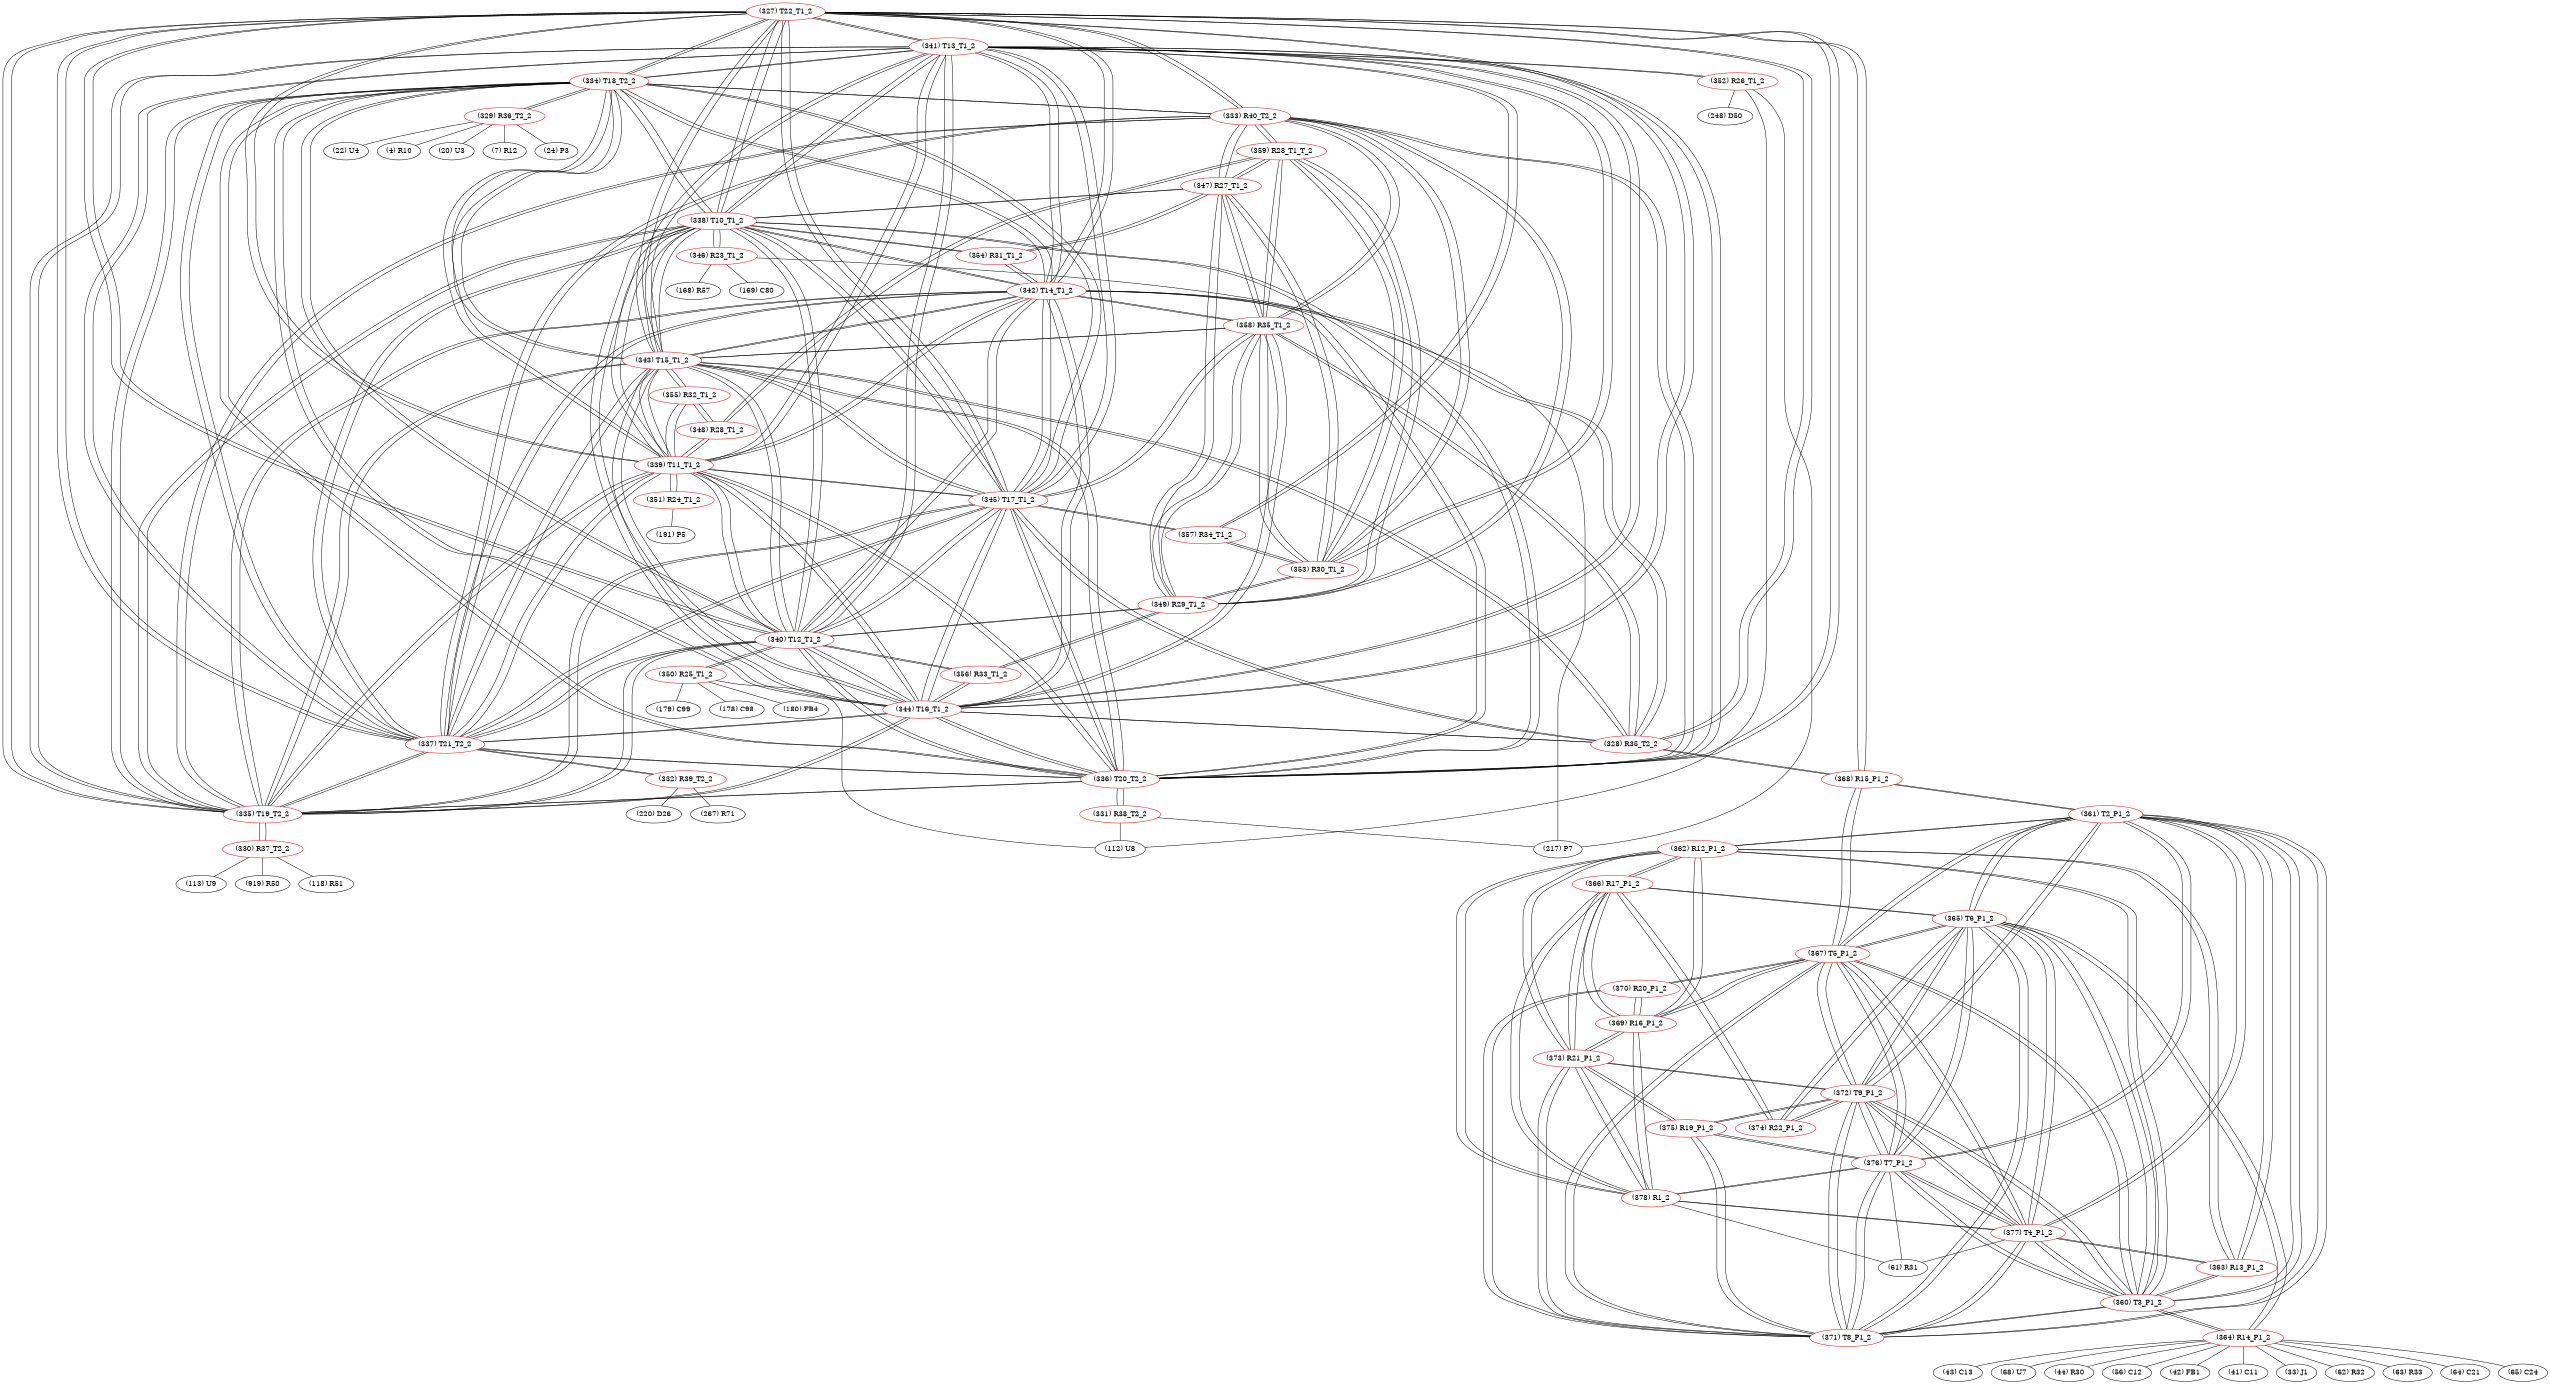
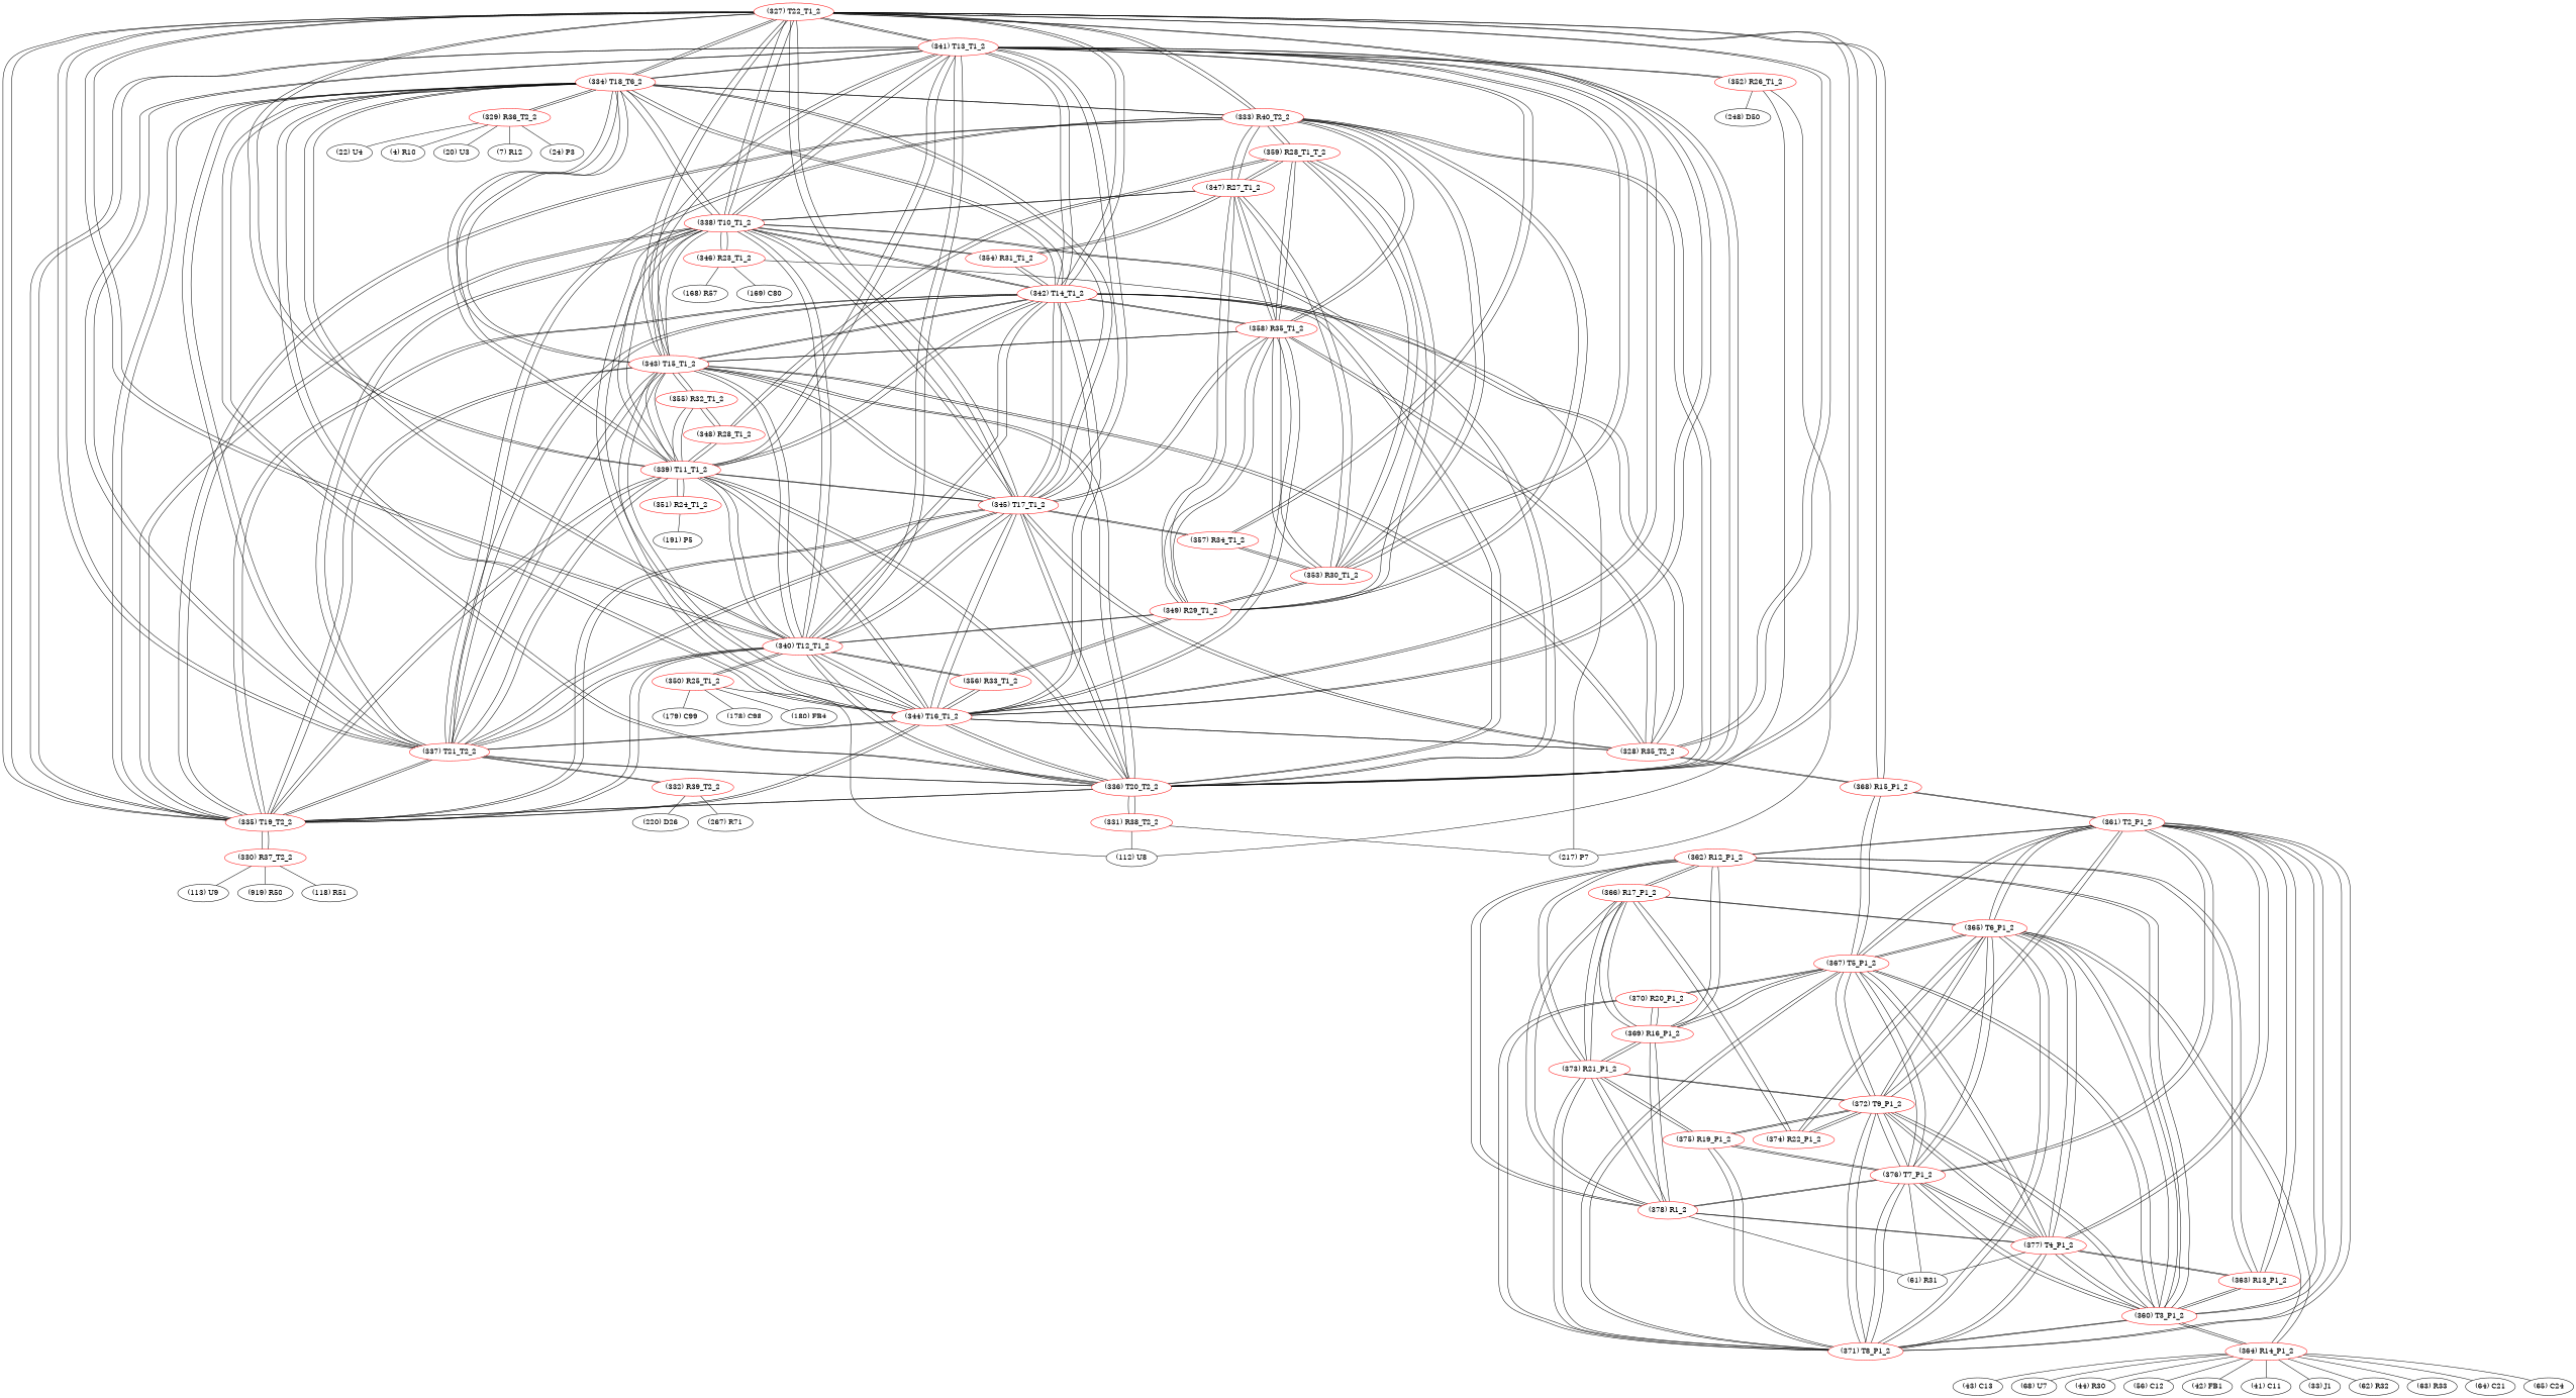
  graph {
    node [color=red]
    n1 [label="(327) T22_T1_2"]
    n2 [label="(341) T13_T1_2"]
-   n3 [label="(334) T18_T2_2"]
+   n3 [label="(334) T18_T6_2"]
    n4 [label="(335) T19_T2_2"]
    n5 [label="(340) T12_T1_2"]
    n6 [label="(343) T15_T1_2"]
    n7 [label="(342) T14_T1_2"]
    n8 [label="(336) T20_T2_2"]
    n9 [label="(337) T21_T2_2"]
    n10 [label="(339) T11_T1_2"]
    n11 [label="(338) T10_T1_2"]
    n12 [label="(344) T16_T1_2"]
    n13 [label="(345) T17_T1_2"]
    n14 [label="(333) R40_T2_2"]
    n15 [label="(368) R15_P1_2"]
    n16 [label="(328) R35_T2_2"]
    n17 [label="(353) R30_T1_2"]
    n18 [label="(357) R34_T1_2"]
    n19 [label="(352) R26_T1_2"]
    n20 [label="(329) R36_T2_2"]
    n21 [label="(330) R37_T2_2"]
    n22 [label="(349) R29_T1_2"]
    n23 [label="(356) R33_T1_2"]
    n24 [label="(350) R25_T1_2"]
    n25 [label="(358) R35_T1_2"]
    n26 [label="(355) R32_T1_2"]
    n27 [label="(354) R31_T1_2"]
    n28 [label="(331) R38_T2_2"]
    n29 [label="(332) R39_T2_2"]
    n30 [label="(351) R24_T1_2"]
    n31 [label="(348) R28_T1_2"]
    n32 [label="(347) R27_T1_2"]
    n33 [label="(346) R23_T1_2"]
    n34 [label="(359) R28_T1_T_2"]
    n35 [label="(367) T5_P1_2"]
    n36 [label="(361) T2_P1_2"]
    n37 [label="(217) P7" color=""]
    n38 [label="(112) U8" color=""]
    n39 [label="(248) D50" color=""]
    n40 [label="(24) P3" color=""]
    n41 [label="(22) U4" color=""]
    n42 [label="(4) R10" color=""]
    n43 [label="(20) U3" color=""]
    n44 [label="(7) R12" color=""]
    n45 [label="(113) U9" color=""]
    n46 [label="(919) R50" color=""]
    n47 [label="(118) R51" color=""]
    n48 [label="(180) FB4" color=""]
    n49 [label="(179) C99" color=""]
    n50 [label="(178) C98" color=""]
    n51 [label="(267) R71" color=""]
    n52 [label="(220) D26" color=""]
    n53 [label="(191) P5" color=""]
    n54 [label="(168) R57" color=""]
    n55 [label="(169) C80" color=""]
    n56 [label="(360) T3_P1_2"]
    n57 [label="(377) T4_P1_2"]
    n58 [label="(376) T7_P1_2"]
    n59 [label="(372) T9_P1_2"]
    n60 [label="(371) T8_P1_2"]
    n61 [label="(365) T6_P1_2"]
    n62 [label="(369) R16_P1_2"]
    n63 [label="(370) R20_P1_2"]
    n64 [label="(363) R13_P1_2"]
    n65 [label="(362) R12_P1_2"]
    n66 [label="(364) R14_P1_2"]
    n67 [label="(378) R1_2"]
    n68 [label="(61) R31" color=""]
    n69 [label="(375) R19_P1_2"]
    n70 [label="(373) R21_P1_2"]
    n71 [label="(374) R22_P1_2"]
    n72 [label="(366) R17_P1_2"]
    n73 [label="(43) C13" color=""]
    n74 [label="(68) U7" color=""]
    n75 [label="(44) R30" color=""]
    n76 [label="(56) C12" color=""]
    n77 [label="(42) FB1" color=""]
    n78 [label="(41) C11" color=""]
    n79 [label="(33) J1" color=""]
    n80 [label="(62) R32" color=""]
    n81 [label="(63) R33" color=""]
    n82 [label="(64) C21" color=""]
    n83 [label="(65) C24" color=""]
    n1 -- n2
    n1 -- n3
    n1 -- n4
    n1 -- n5
    n1 -- n6
    n1 -- n7
    n1 -- n8
    n1 -- n9
    n1 -- n10
    n1 -- n11
    n1 -- n12
    n1 -- n13
    n1 -- n14
    n1 -- n15
    n1 -- n16
    n2 -- n1
    n2 -- n3
    n2 -- n4
    n2 -- n5
    n2 -- n6
    n2 -- n7
    n2 -- n8
    n2 -- n9
    n2 -- n10
    n2 -- n11
    n2 -- n12
    n2 -- n13
    n2 -- n17
    n2 -- n18
    n2 -- n19
    n3 -- n1
    n3 -- n2
    n3 -- n4
    n3 -- n5
    n3 -- n6
    n3 -- n7
    n3 -- n8
    n3 -- n9
    n3 -- n10
    n3 -- n11
    n3 -- n12
    n3 -- n13
    n3 -- n14
    n3 -- n20
    n4 -- n1
    n4 -- n2
    n4 -- n3
    n4 -- n5
    n4 -- n6
    n4 -- n7
    n4 -- n8
    n4 -- n9
    n4 -- n10
    n4 -- n11
    n4 -- n12
    n4 -- n13
    n4 -- n14
    n4 -- n21
    n5 -- n1
    n5 -- n2
    n5 -- n3
    n5 -- n4
    n5 -- n6
    n5 -- n7
    n5 -- n8
    n5 -- n9
    n5 -- n10
    n5 -- n11
    n5 -- n12
    n5 -- n13
    n5 -- n22
    n5 -- n23
    n5 -- n24
    n6 -- n1
    n6 -- n2
    n6 -- n3
    n6 -- n4
    n6 -- n5
    n6 -- n7
    n6 -- n8
    n6 -- n9
    n6 -- n10
    n6 -- n11
    n6 -- n12
    n6 -- n13
    n6 -- n16
    n6 -- n25
    n6 -- n26
    n7 -- n1
    n7 -- n2
    n7 -- n3
    n7 -- n4
    n7 -- n5
    n7 -- n6
    n7 -- n8
    n7 -- n9
    n7 -- n10
    n7 -- n11
    n7 -- n12
    n7 -- n13
    n7 -- n16
    n7 -- n25
    n7 -- n27
    n8 -- n1
    n8 -- n2
    n8 -- n3
    n8 -- n4
    n8 -- n5
    n8 -- n6
    n8 -- n7
    n8 -- n9
    n8 -- n10
    n8 -- n11
    n8 -- n12
    n8 -- n13
    n8 -- n14
    n8 -- n28
    n9 -- n1
    n9 -- n2
    n9 -- n3
    n9 -- n4
    n9 -- n5
    n9 -- n6
    n9 -- n7
    n9 -- n8
    n9 -- n10
    n9 -- n11
    n9 -- n12
    n9 -- n13
    n9 -- n14
    n9 -- n29
    n10 -- n1
    n10 -- n2
    n10 -- n3
    n10 -- n4
    n10 -- n5
    n10 -- n6
    n10 -- n7
    n10 -- n8
    n10 -- n9
    n10 -- n11
    n10 -- n12
    n10 -- n13
    n10 -- n26
    n10 -- n30
    n10 -- n31
    n11 -- n1
    n11 -- n2
    n11 -- n3
    n11 -- n4
    n11 -- n5
    n11 -- n6
    n11 -- n7
    n11 -- n8
    n11 -- n9
    n11 -- n10
    n11 -- n12
    n11 -- n13
    n11 -- n27
    n11 -- n32
    n11 -- n33
    n12 -- n1
    n12 -- n2
    n12 -- n3
    n12 -- n4
    n12 -- n5
    n12 -- n6
    n12 -- n7
    n12 -- n8
    n12 -- n9
    n12 -- n10
    n12 -- n11
    n12 -- n13
    n12 -- n16
    n12 -- n23
    n12 -- n25
    n13 -- n1
    n13 -- n2
    n13 -- n3
    n13 -- n4
    n13 -- n5
    n13 -- n6
    n13 -- n7
    n13 -- n8
    n13 -- n9
    n13 -- n10
    n13 -- n11
    n13 -- n12
    n13 -- n16
    n13 -- n18
    n13 -- n25
    n14 -- n1
    n14 -- n3
    n14 -- n4
    n14 -- n8
    n14 -- n9
    n14 -- n17
    n14 -- n22
    n14 -- n25
    n14 -- n32
    n14 -- n34
    n15 -- n1
    n15 -- n16
    n15 -- n35
    n15 -- n36
    n16 -- n1
    n16 -- n6
    n16 -- n7
    n16 -- n12
    n16 -- n13
    n16 -- n15
    n16 -- n25
    n17 -- n2
    n17 -- n14
    n17 -- n18
    n17 -- n22
    n17 -- n25
    n17 -- n32
    n17 -- n34
    n18 -- n2
    n18 -- n13
    n18 -- n17
    n19 -- n2
    n19 -- n37
    n19 -- n38
    n19 -- n39
    n20 -- n3
    n20 -- n40
    n20 -- n41
    n20 -- n42
    n20 -- n43
    n20 -- n44
    n21 -- n4
    n21 -- n45
    n21 -- n46
    n21 -- n47
    n22 -- n5
    n22 -- n14
    n22 -- n17
    n22 -- n23
    n22 -- n25
    n22 -- n32
    n22 -- n34
    n23 -- n5
    n23 -- n12
    n23 -- n22
    n24 -- n5
    n24 -- n38
    n24 -- n48
    n24 -- n49
    n24 -- n50
    n25 -- n6
    n25 -- n7
    n25 -- n12
    n25 -- n13
    n25 -- n14
    n25 -- n16
    n25 -- n17
    n25 -- n22
    n25 -- n32
    n25 -- n34
    n26 -- n6
    n26 -- n10
    n26 -- n31
    n27 -- n7
    n27 -- n11
    n27 -- n32
    n28 -- n8
    n28 -- n37
    n28 -- n38
    n29 -- n9
    n29 -- n51
    n29 -- n52
    n30 -- n10
    n30 -- n53
    n31 -- n10
    n31 -- n26
    n31 -- n34
    n32 -- n11
    n32 -- n14
    n32 -- n17
    n32 -- n22
    n32 -- n25
    n32 -- n27
    n32 -- n34
    n33 -- n11
    n33 -- n37
    n33 -- n54
    n33 -- n55
    n34 -- n14
    n34 -- n17
    n34 -- n22
    n34 -- n25
    n34 -- n31
    n34 -- n32
    n35 -- n15
    n35 -- n36
    n35 -- n56
    n35 -- n57
    n35 -- n58
    n35 -- n59
    n35 -- n60
    n35 -- n61
    n35 -- n62
    n35 -- n63
    n36 -- n15
    n36 -- n35
    n36 -- n56
    n36 -- n57
    n36 -- n58
    n36 -- n59
    n36 -- n60
    n36 -- n61
    n36 -- n64
    n36 -- n65
    n56 -- n35
    n56 -- n36
    n56 -- n57
    n56 -- n58
    n56 -- n59
    n56 -- n60
    n56 -- n61
    n56 -- n64
    n56 -- n65
    n56 -- n66
    n57 -- n35
    n57 -- n36
    n57 -- n56
    n57 -- n58
    n57 -- n59
    n57 -- n60
    n57 -- n61
    n57 -- n64
    n57 -- n67
    n57 -- n68
    n58 -- n35
    n58 -- n36
    n58 -- n56
    n58 -- n57
    n58 -- n59
    n58 -- n60
    n58 -- n61
    n58 -- n67
    n58 -- n68
    n58 -- n69
    n59 -- n35
    n59 -- n36
    n59 -- n56
    n59 -- n57
    n59 -- n58
    n59 -- n60
    n59 -- n61
    n59 -- n69
    n59 -- n70
    n59 -- n71
    n60 -- n35
    n60 -- n36
    n60 -- n56
    n60 -- n57
    n60 -- n58
    n60 -- n59
    n60 -- n61
    n60 -- n63
    n60 -- n69
    n60 -- n70
    n61 -- n35
    n61 -- n36
    n61 -- n56
    n61 -- n57
    n61 -- n58
    n61 -- n59
    n61 -- n60
    n61 -- n66
    n61 -- n71
    n61 -- n72
    n62 -- n35
    n62 -- n63
    n62 -- n65
    n62 -- n67
    n62 -- n70
    n62 -- n72
    n63 -- n35
    n63 -- n60
    n63 -- n62
    n64 -- n36
    n64 -- n56
    n64 -- n57
    n64 -- n65
    n65 -- n36
    n65 -- n56
    n65 -- n62
    n65 -- n64
    n65 -- n67
    n65 -- n70
    n65 -- n72
    n66 -- n56
    n66 -- n61
    n66 -- n73
    n66 -- n74
    n66 -- n75
    n66 -- n76
    n66 -- n77
    n66 -- n78
    n66 -- n79
    n66 -- n80
    n66 -- n81
    n66 -- n82
    n66 -- n83
    n67 -- n57
    n67 -- n58
    n67 -- n62
    n67 -- n65
    n67 -- n68
    n67 -- n70
    n67 -- n72
    n69 -- n58
    n69 -- n59
    n69 -- n60
    n69 -- n70
    n70 -- n59
    n70 -- n60
    n70 -- n62
    n70 -- n65
    n70 -- n67
    n70 -- n69
    n70 -- n72
    n71 -- n59
    n71 -- n61
    n71 -- n72
    n72 -- n61
    n72 -- n62
    n72 -- n65
    n72 -- n67
    n72 -- n70
    n72 -- n71
  }
